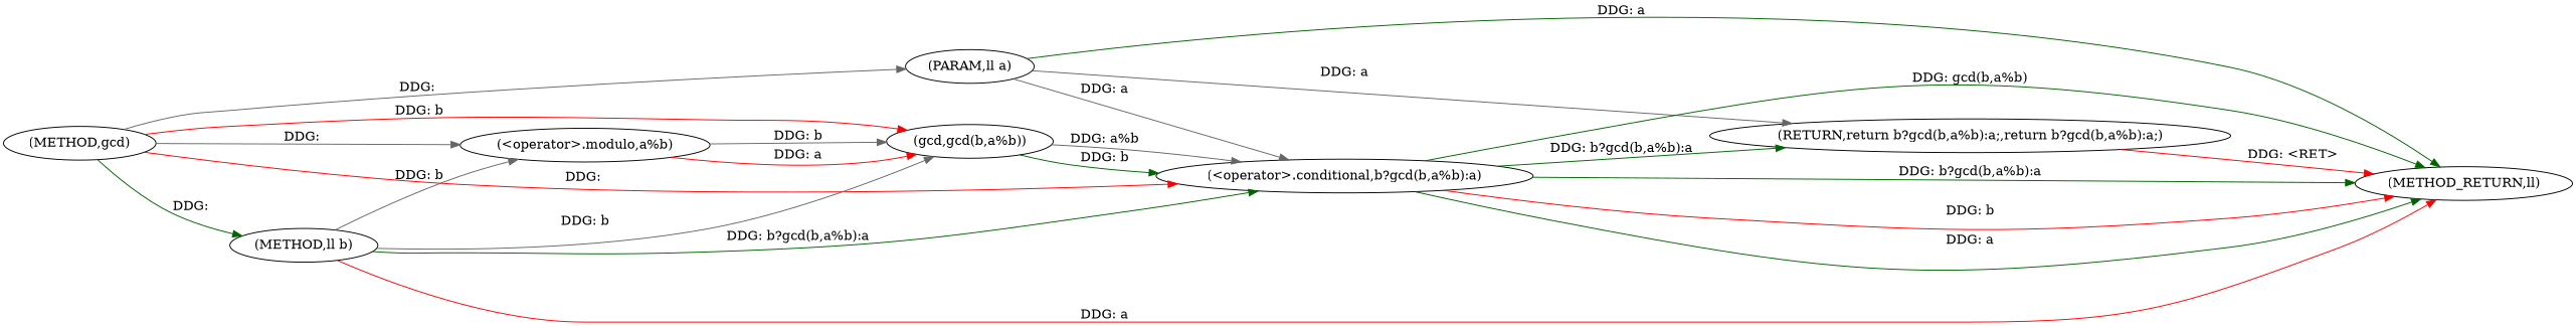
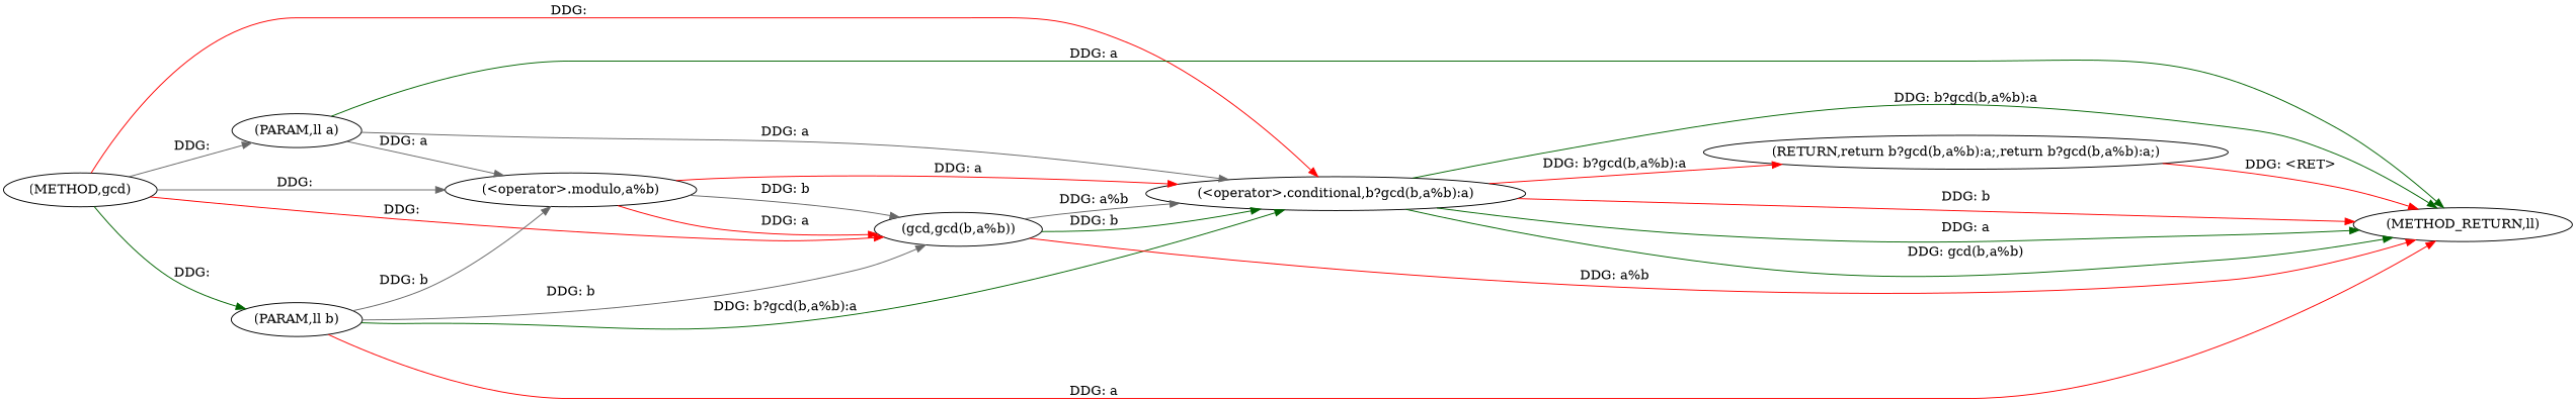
  digraph {
    rankdir=LR
    edge [color=red]
    n1 [label="(METHOD,gcd)"]
    n2 [label="(PARAM,ll a)"]
-   n3 [label="(METHOD,ll b)"]
+   n3 [label="(PARAM,ll b)"]
    n4 [label="(<operator>.conditional,b?gcd(b,a%b):a)"]
    n5 [label="(gcd,gcd(b,a%b))"]
    n6 [label="(<operator>.modulo,a%b)"]
    n7 [label="(METHOD_RETURN,ll)"]
    n8 [label="(RETURN,return b?gcd(b,a%b):a;,return b?gcd(b,a%b):a;)"]
    n1 -> n2 [color=gray40 label="DDG: "]
    n1 -> n3 [color=darkgreen label="DDG: "]
    n1 -> n4 [label="DDG: "]
-   n1 -> n5 [label="DDG: b"]
+   n1 -> n5 [label="DDG: "]
    n1 -> n6 [color=gray40 label="DDG: "]
    n2 -> n4 [color=gray40 label="DDG: a"]
-   n2 -> n8 [color=gray40 label="DDG: a"]
+   n2 -> n6 [color=gray40 label="DDG: a"]
    n2 -> n7 [color=darkgreen label="DDG: a"]
    n3 -> n4 [color=darkgreen label="DDG: b?gcd(b,a%b):a"]
    n3 -> n5 [color=gray40 label="DDG: b"]
    n3 -> n6 [color=gray40 label="DDG: b"]
    n3 -> n7 [label="DDG: a"]
    n4 -> n7 [label="DDG: b"]
    n4 -> n7 [color=darkgreen label="DDG: a"]
    n4 -> n7 [color=darkgreen label="DDG: gcd(b,a%b)"]
    n4 -> n7 [color=darkgreen label="DDG: b?gcd(b,a%b):a"]
-   n4 -> n8 [color=darkgreen label="DDG: b?gcd(b,a%b):a"]
+   n4 -> n8 [label="DDG: b?gcd(b,a%b):a"]
    n5 -> n4 [color=darkgreen label="DDG: b"]
    n5 -> n4 [color=gray40 label="DDG: a%b"]
+   n5 -> n7 [label="DDG: a%b"]
+   n6 -> n4 [label="DDG: a"]
    n6 -> n5 [color=gray40 label="DDG: b"]
    n6 -> n5 [label="DDG: a"]
    n8 -> n7 [label="DDG: <RET>"]
  }
